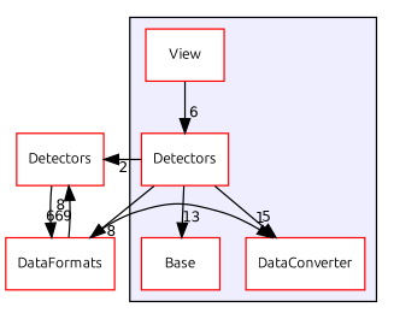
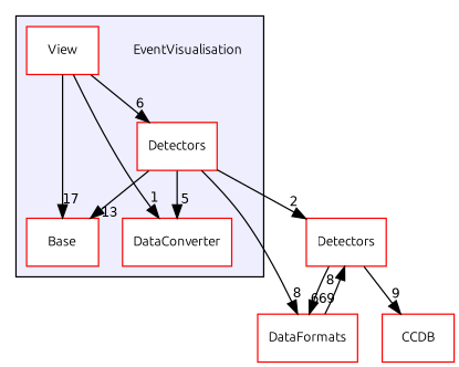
  digraph {
    compound=true
    fontname=Ubuntu
    node [fontname=Ubuntu fontsize=10 shape=box color=red]
    edge [fontname=Ubuntu headlabel=8 labeldistance=1.5 labelfontname=Helvetica labelfontsize=10]
+   n1 [label=EventVisualisation shape=plaintext color=""]
    n2 [fillcolor=white label=Base style=filled]
    n3 [fillcolor=white label=DataConverter style=filled]
    n4 [fillcolor=white label=Detectors style=filled]
    n5 [fillcolor=white label=View style=filled]
    n6 [label=Detectors]
    n7 [label=DataFormats]
+   n8 [label=CCDB]
    subgraph cluster_1 {
      bgcolor="#eeeeff"
      pencolor=black
+     n1
      n2
      n3
      n4
      n5
    }
    n4 -> n2 [headlabel=13]
    n4 -> n3 [headlabel=5]
    n4 -> n6 [headlabel=2]
    n4 -> n7
-   n7 -> n3 [headlabel=1]
+   n5 -> n2 [headlabel=17]
+   n5 -> n3 [headlabel=1]
    n5 -> n4 [headlabel=6]
    n6 -> n7 [headlabel=669]
+   n6 -> n8 [headlabel=9]
    n7 -> n6
  }
